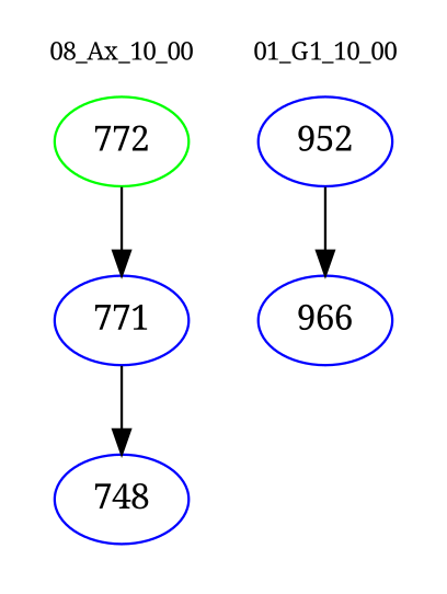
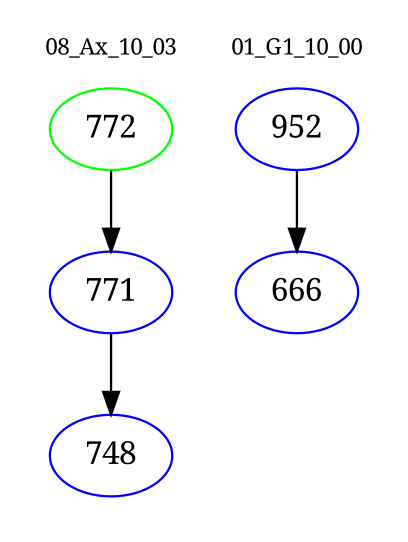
  digraph {
    fontname="Noto Serif"
    node [color=blue fontname="Noto Serif"]
    edge [color=black fontname="Noto Serif"]
    n1 [label=771]
    n2 [label=748]
    n3 [color=green label=772]
    n4 [label=952]
-   n5 [label=966]
+   n5 [label=666]
    subgraph cluster_1 {
      color=white
      fontsize=10
-     label="08_Ax_10_00"
+     label="08_Ax_10_03"
      n1
      n2
      n3
    }
    subgraph cluster_2 {
      color=white
      fontsize=10
      label="01_G1_10_00"
      n4
      n5
    }
    n1 -> n2
    n3 -> n1
    n4 -> n5
  }
